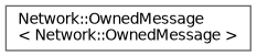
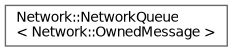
  digraph {
    rankdir=TB
-   n1 [color=grey40 fillcolor=white fontname=Helvetica fontsize=10 height=0.2 label="Network::OwnedMessage\l\< Network::OwnedMessage \>" shape=box style=filled width=0.4]
+   n1 [color=grey40 fillcolor=white fontname=Helvetica fontsize=10 height=0.2 label="Network::NetworkQueue\l\< Network::OwnedMessage \>" shape=box style=filled width=0.4]
  }
